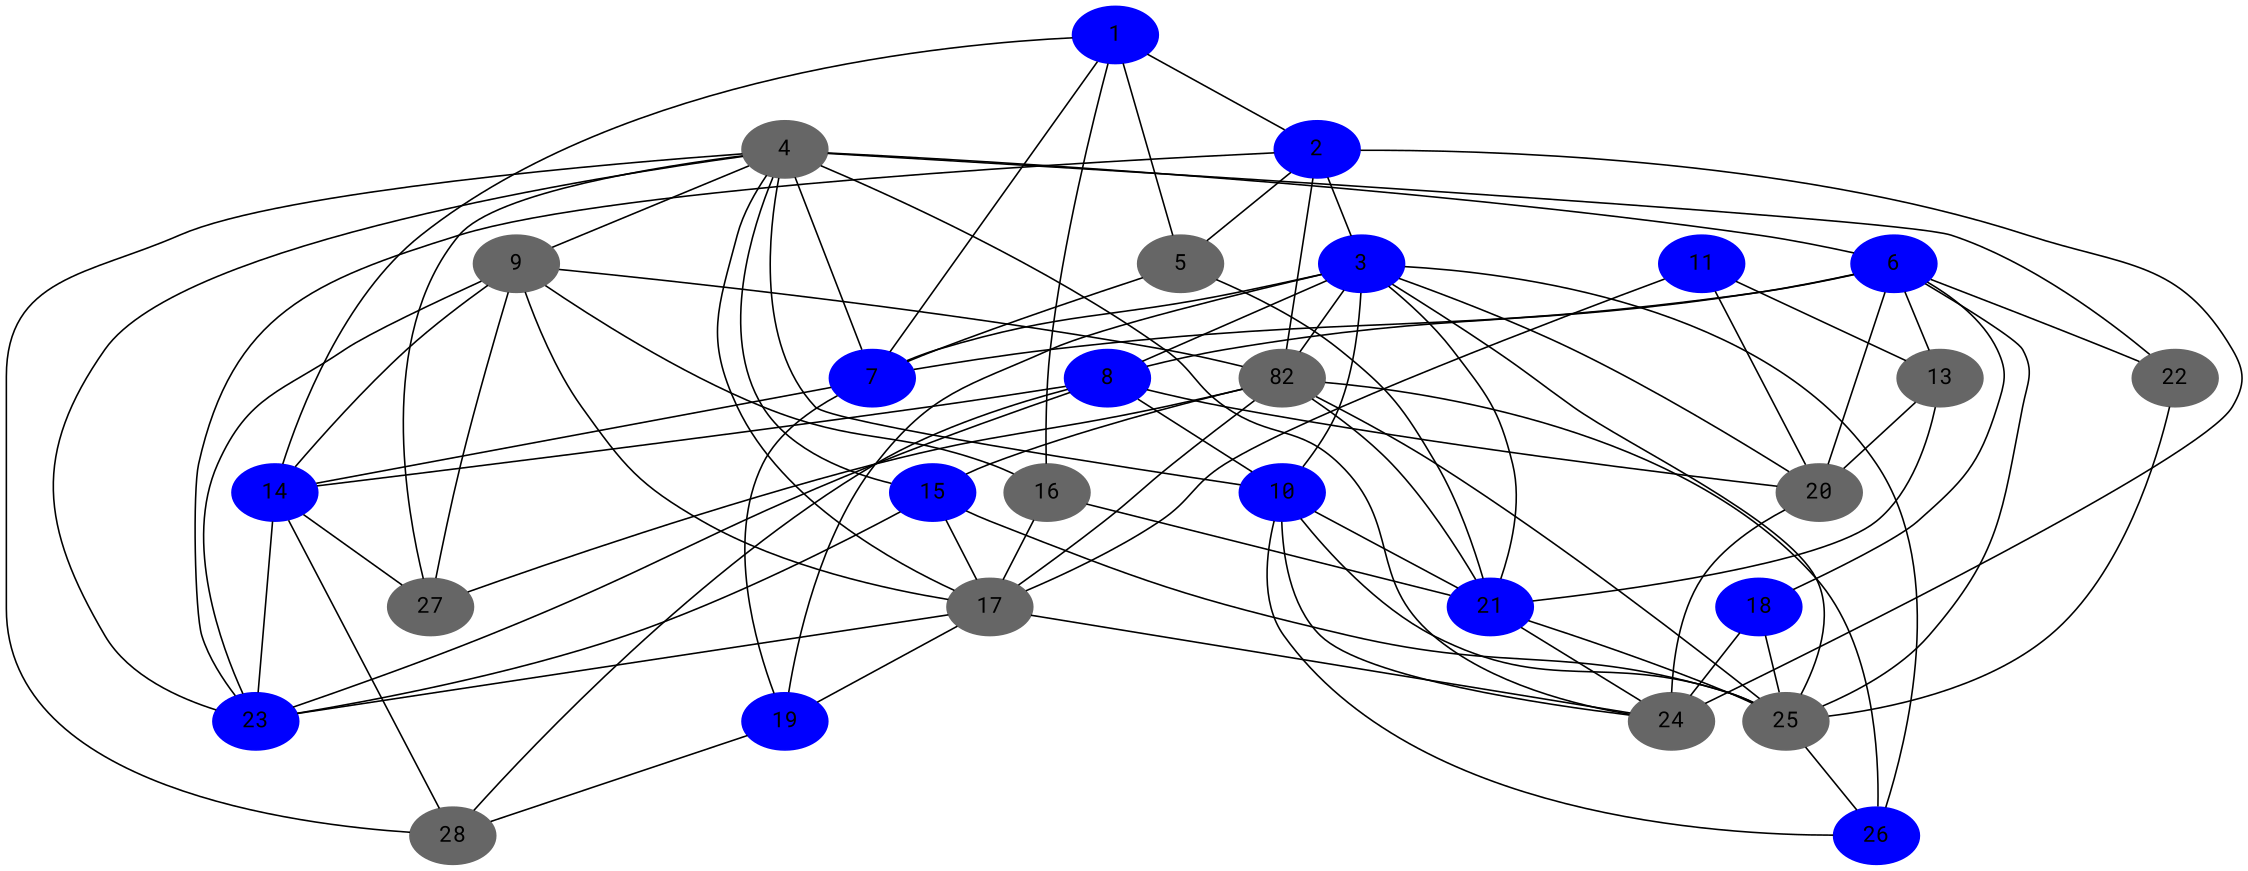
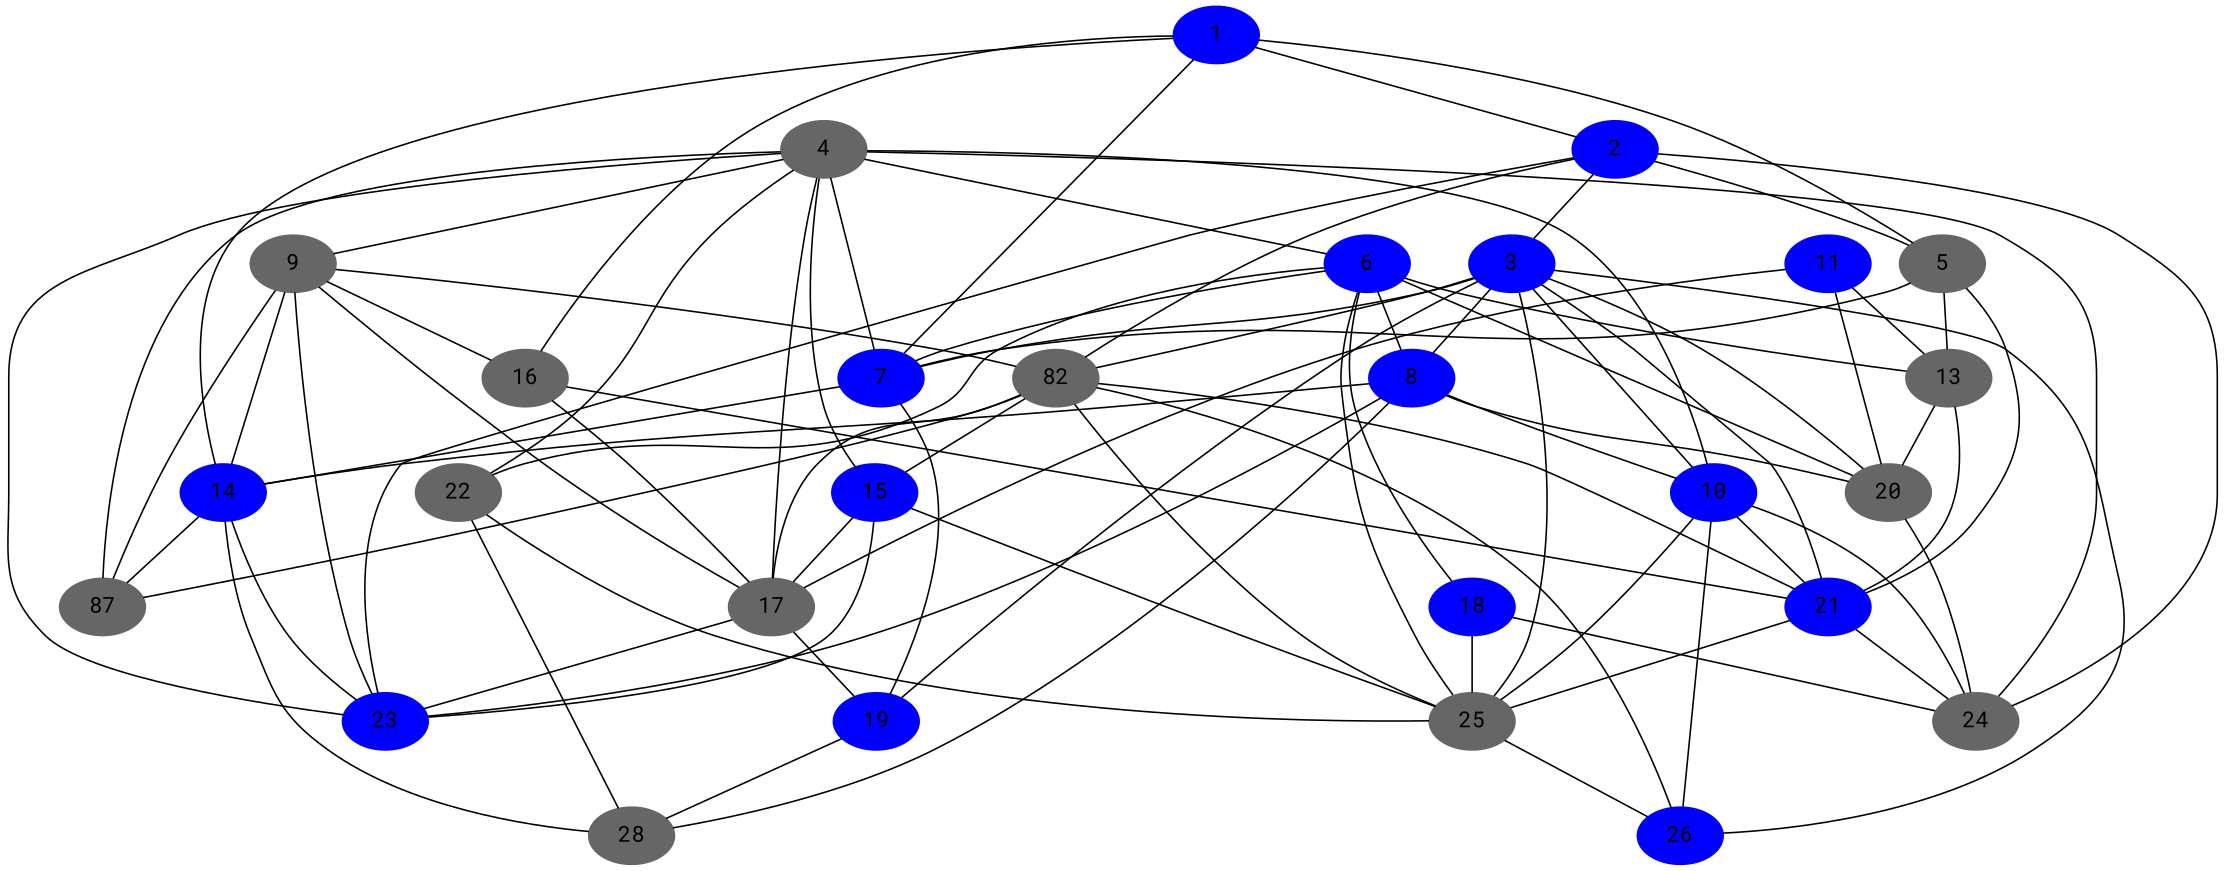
  graph {
    fontname="Roboto Mono"
    node [color=blue fontname="Roboto Mono" style=filled]
    edge [fontname="Roboto Mono" weight=1.0]
    1
    2
    5 [color=gray40]
    7
    14
    16 [color=gray40]
    3
    n8 [color=gray40 label=82]
    23
    24 [color=gray40]
    21
    13 [color=gray40]
    19
-   27 [color=gray40]
+   27 [color=gray40 label=87]
    28 [color=gray40]
    17 [color=gray40]
    8
    10
    20 [color=gray40]
    25 [color=gray40]
    26
    15
    4 [color=gray40]
    6
    9 [color=gray40]
    22 [color=gray40]
    18
    11
    1 -- 2
    1 -- 5 [weight=2.0]
    1 -- 7
    1 -- 14
    1 -- 16
    2 -- 5
    2 -- 3
    2 -- n8
    2 -- 23
    2 -- 24 [weight=3.0]
    5 -- 7
    5 -- 21 [weight=2.0]
+   5 -- 13
    7 -- 14
    7 -- 19
    14 -- 23
    14 -- 27
    14 -- 28
    16 -- 21
    16 -- 17
    3 -- 7
    3 -- n8 [weight=2.0]
    3 -- 21
    3 -- 19 [weight=2.0]
    3 -- 8
    3 -- 10
    3 -- 20
    3 -- 25
    3 -- 26
    n8 -- 21
    n8 -- 27
    n8 -- 17
    n8 -- 25
    n8 -- 26
    n8 -- 15
    21 -- 24
    21 -- 25
    13 -- 21
    13 -- 20
    19 -- 28
    17 -- 23
-   17 -- 24 [weight=2.0]
    17 -- 19 [weight=2.0]
    8 -- 14
    8 -- 23
    8 -- 28
    8 -- 10 [weight=2.0]
    8 -- 20
    10 -- 24
    10 -- 21 [weight=4.0]
    10 -- 25
    10 -- 26
    20 -- 24 [weight=2.0]
    25 -- 26
    15 -- 23 [weight=2.0]
    15 -- 17
    15 -- 25
    4 -- 7 [weight=2.0]
    4 -- 23
    4 -- 24
    4 -- 27
    4 -- 17
    4 -- 10 [weight=2.0]
    4 -- 15
    4 -- 6
    4 -- 9
    4 -- 22
    6 -- 7
    6 -- 13 [weight=2.0]
    6 -- 8
    6 -- 20 [weight=2.0]
    6 -- 25
    6 -- 22
    6 -- 18
    9 -- 14 [weight=4.0]
    9 -- 16
    9 -- n8
    9 -- 23
    9 -- 27
    9 -- 17
-   4 -- 28
+   22 -- 28
    22 -- 25
    18 -- 24 [weight=2.0]
    18 -- 25
    11 -- 13
    11 -- 17 [weight=2.0]
    11 -- 20
  }
